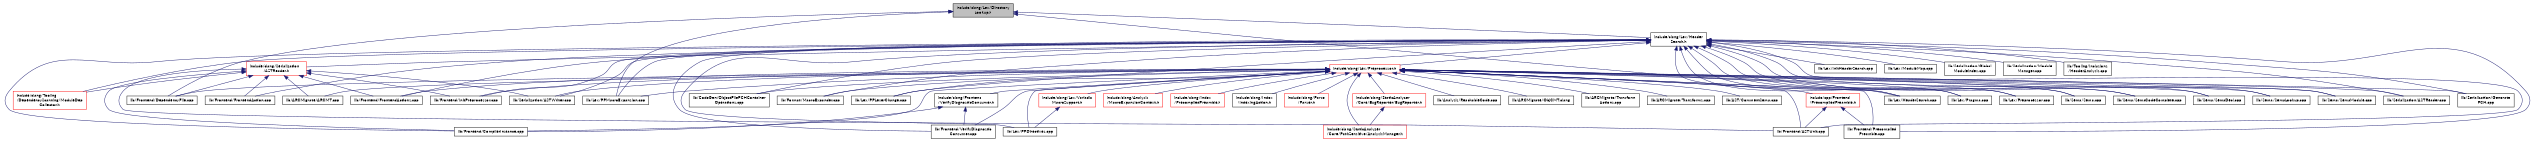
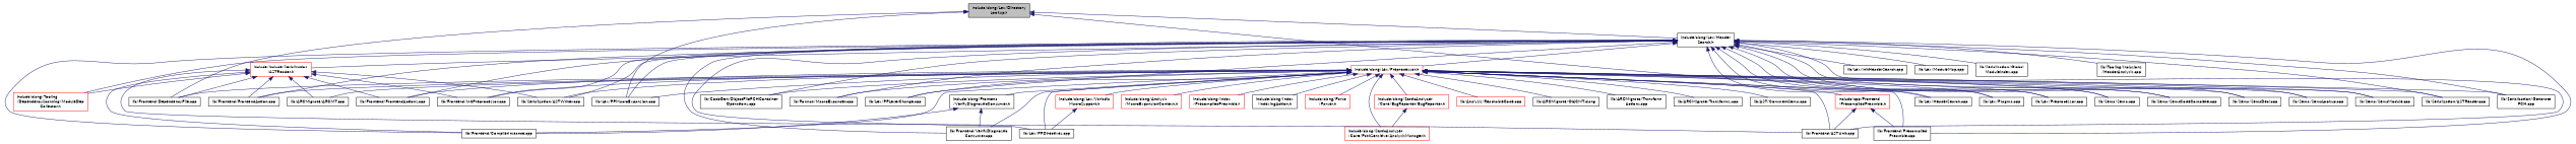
  digraph {
    fontname=Lato
    node [color=black fontname=Lato fontsize=10 shape=record]
    edge [color=midnightblue dir=back fontname=Lato fontsize=10 labelfontname=Helvetica labelfontsize=10 style=solid]
    n1 [fillcolor=grey75 fontcolor=black height=0.2 label="include/clang/Lex/Directory\lLookup.h" style=filled width=0.4]
    n2 [height=0.2 label="include/clang/Lex/Header\lSearch.h" width=0.4]
    n3 [height=0.2 label="lib/Frontend/DependencyFile.cpp" width=0.4]
    n4 [height=0.2 label="lib/Lex/HeaderSearch.cpp" width=0.4]
    n5 [height=0.2 label="lib/Lex/PPMacroExpansion.cpp" width=0.4]
    n6 [color=red height=0.2 label="include/clang/Lex/Preprocessor.h" width=0.4]
    n7 [height=0.2 label="lib/Frontend/ASTUnit.cpp" width=0.4]
    n8 [height=0.2 label="lib/Frontend/Precompiled\lPreamble.cpp" width=0.4]
    n9 [height=0.2 label="lib/Frontend/CompilerInstance.cpp" width=0.4]
    n10 [height=0.2 label="lib/Frontend/VerifyDiagnostic\lConsumer.cpp" width=0.4]
    n11 [height=0.2 label="lib/Lex/PPDirectives.cpp" width=0.4]
    n12 [height=0.2 label="lib/CodeGen/ObjectFilePCHContainer\lOperations.cpp" width=0.4]
    n13 [height=0.2 label="lib/Format/MacroExpander.cpp" width=0.4]
    n14 [height=0.2 label="lib/Frontend/FrontendAction.cpp" width=0.4]
    n15 [height=0.2 label="lib/Frontend/FrontendActions.cpp" width=0.4]
    n16 [height=0.2 label="lib/Frontend/InitPreprocessor.cpp" width=0.4]
    n17 [height=0.2 label="lib/Lex/PPLexerChange.cpp" width=0.4]
    n18 [height=0.2 label="lib/Lex/Pragma.cpp" width=0.4]
    n19 [height=0.2 label="lib/Lex/Preprocessor.cpp" width=0.4]
    n20 [height=0.2 label="lib/Sema/Sema.cpp" width=0.4]
    n21 [height=0.2 label="lib/Sema/SemaCodeComplete.cpp" width=0.4]
    n22 [height=0.2 label="lib/Sema/SemaDecl.cpp" width=0.4]
    n23 [height=0.2 label="lib/Sema/SemaLookup.cpp" width=0.4]
    n24 [height=0.2 label="lib/Sema/SemaModule.cpp" width=0.4]
    n25 [height=0.2 label="lib/Serialization/ASTReader.cpp" width=0.4]
    n26 [height=0.2 label="lib/Serialization/ASTWriter.cpp" width=0.4]
    n27 [height=0.2 label="lib/Serialization/Generate\lPCH.cpp" width=0.4]
-   n28 [color=red height=0.2 label="include/clang/Serialization\l/ASTReader.h" width=0.4]
+   n28 [color=red height=0.2 label="include/include/Serialization\l/ASTReader.h" width=0.4]
    n29 [color=red height=0.2 label="include/clang/Tooling\l/DependencyScanning/ModuleDep\lCollector.h" width=0.4]
    n30 [height=0.2 label="lib/Lex/InitHeaderSearch.cpp" width=0.4]
    n31 [height=0.2 label="lib/Lex/ModuleMap.cpp" width=0.4]
    n32 [height=0.2 label="lib/Serialization/Global\lModuleIndex.cpp" width=0.4]
-   n33 [height=0.2 label="lib/Serialization/Module\lManager.cpp" width=0.4]
    n34 [height=0.2 label="lib/Tooling/Inclusions\l/HeaderAnalysis.cpp" width=0.4]
    n35 [color=red height=0.2 label="include/clang/Analysis\l/MacroExpansionContext.h" width=0.4]
    n36 [color=red height=0.2 label="include/cpp/Frontend\l/PrecompiledPreamble.h" width=0.4]
    n37 [height=0.2 label="include/clang/Frontend\l/VerifyDiagnosticConsumer.h" width=0.4]
    n38 [color=red height=0.2 label="include/clang/Index\l/PrecompiledPreamble.h" width=0.4]
    n39 [height=0.2 label="include/clang/Index\l/IndexingAction.h" width=0.4]
    n40 [color=red height=0.2 label="include/clang/Lex/Variadic\lMacroSupport.h" width=0.4]
    n41 [color=red height=0.2 label="include/clang/Parse\l/Parser.h" width=0.4]
    n42 [color=red height=0.2 label="include/clang/StaticAnalyzer\l/Core/BugReporter/BugReporter.h" width=0.4]
    n43 [color=red height=0.2 label="include/clang/StaticAnalyzer\l/Core/PathSensitive/AnalysisManager.h" width=0.4]
-   n44 [height=0.2 label="lib/Analysis/ReachableCode.cpp" width=0.4]
+   n44 [color=red height=0.2 label="lib/Analysis/ReachableCode.cpp" width=0.4]
    n45 [height=0.2 label="lib/ARCMigrate/ARCMT.cpp" width=0.4]
    n46 [height=0.2 label="lib/ARCMigrate/ObjCMT.clang" width=0.4]
    n47 [height=0.2 label="lib/ARCMigrate/Transform\lActions.cpp" width=0.4]
    n48 [height=0.2 label="lib/ARCMigrate/Transforms.cpp" width=0.4]
    n49 [height=0.2 label="lib/AST/CommentSema.cpp" width=0.4]
    n1 -> n2
    n1 -> n3
    n1 -> n4
    n1 -> n5
-   n2 -> n4
    n2 -> n5
    n2 -> n6
    n2 -> n7
    n2 -> n8
    n2 -> n9
    n2 -> n10
    n2 -> n11
    n2 -> n12
    n2 -> n13
    n2 -> n14
    n2 -> n15
    n2 -> n16
    n2 -> n17
    n2 -> n18
    n2 -> n19
    n2 -> n20
    n2 -> n21
    n2 -> n22
    n2 -> n23
    n2 -> n24
    n2 -> n25
    n2 -> n26
    n2 -> n27
    n2 -> n28
    n2 -> n29
    n2 -> n30
    n2 -> n31
    n2 -> n32
-   n2 -> n33
    n2 -> n34
    n6 -> n3
    n6 -> n4
    n6 -> n5
    n6 -> n7
    n6 -> n8
    n6 -> n9
    n6 -> n10
    n6 -> n11
    n6 -> n12
    n6 -> n13
+   n6 -> n14
    n6 -> n15
    n6 -> n16
    n6 -> n17
    n6 -> n18
    n6 -> n19
    n6 -> n20
    n6 -> n21
    n6 -> n22
    n6 -> n23
    n6 -> n24
    n6 -> n25
    n6 -> n26
    n6 -> n27
    n6 -> n35
    n6 -> n36
    n6 -> n37
    n6 -> n38
    n6 -> n39
    n6 -> n40
    n6 -> n41
    n6 -> n42
    n6 -> n43
    n6 -> n44
    n6 -> n45
    n6 -> n46
    n6 -> n47
    n6 -> n48
    n6 -> n49
    n28 -> n3
    n28 -> n7
    n28 -> n9
    n28 -> n14
    n28 -> n15
    n28 -> n16
    n28 -> n26
    n28 -> n29
    n28 -> n45
    n36 -> n7
    n36 -> n8
    n37 -> n9
    n37 -> n10
    n40 -> n11
    n42 -> n43
  }
